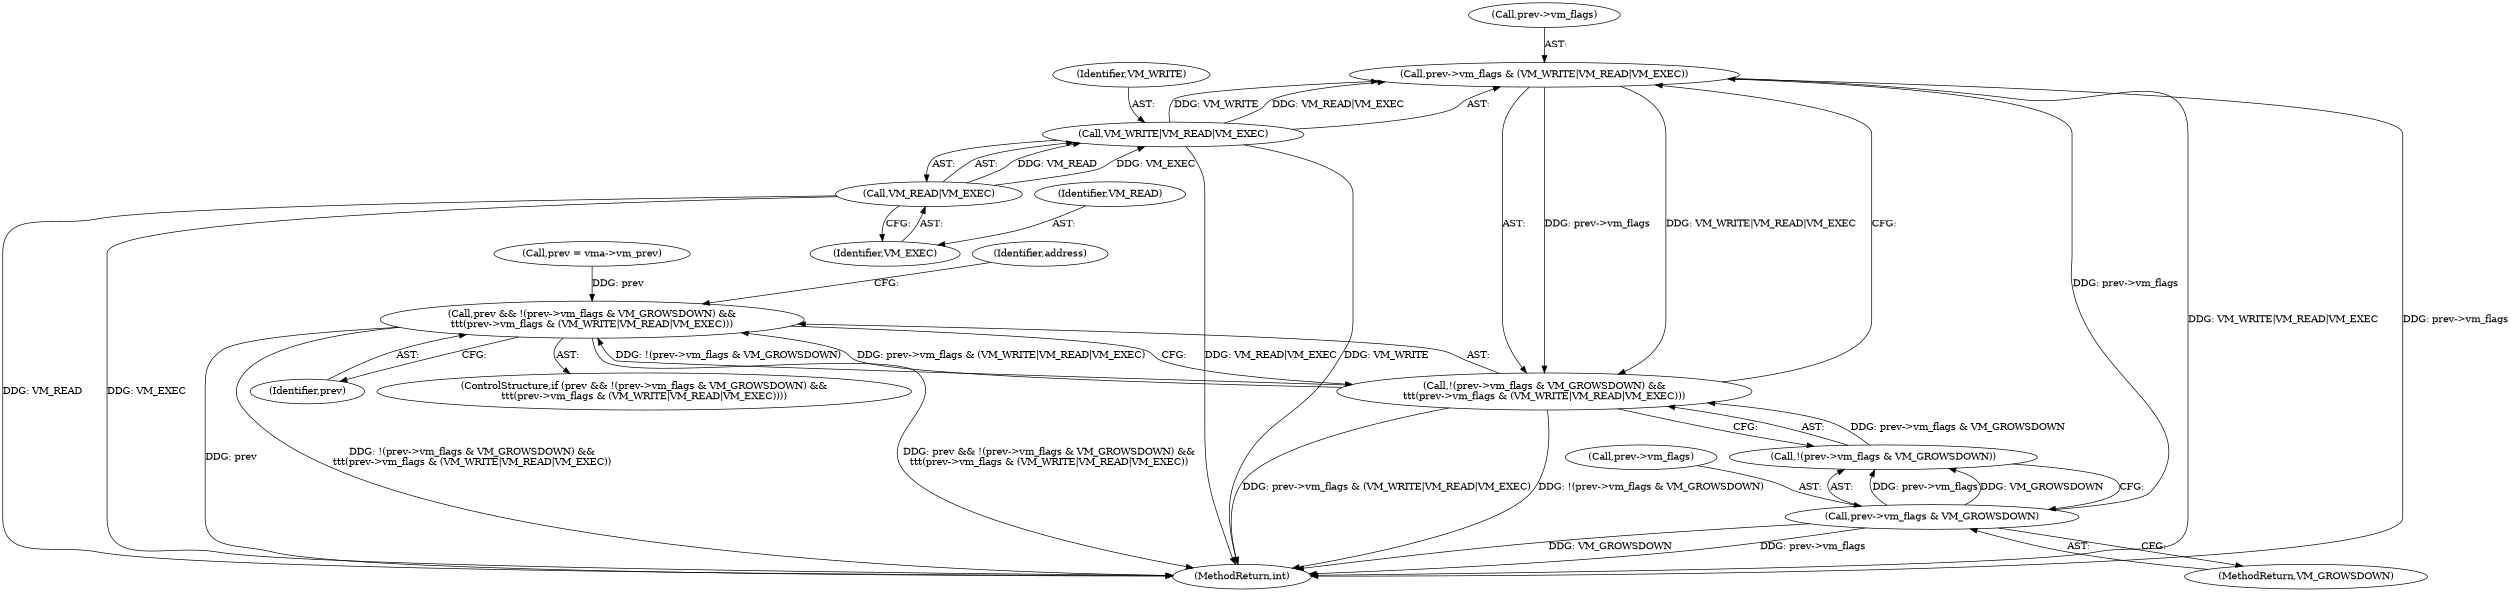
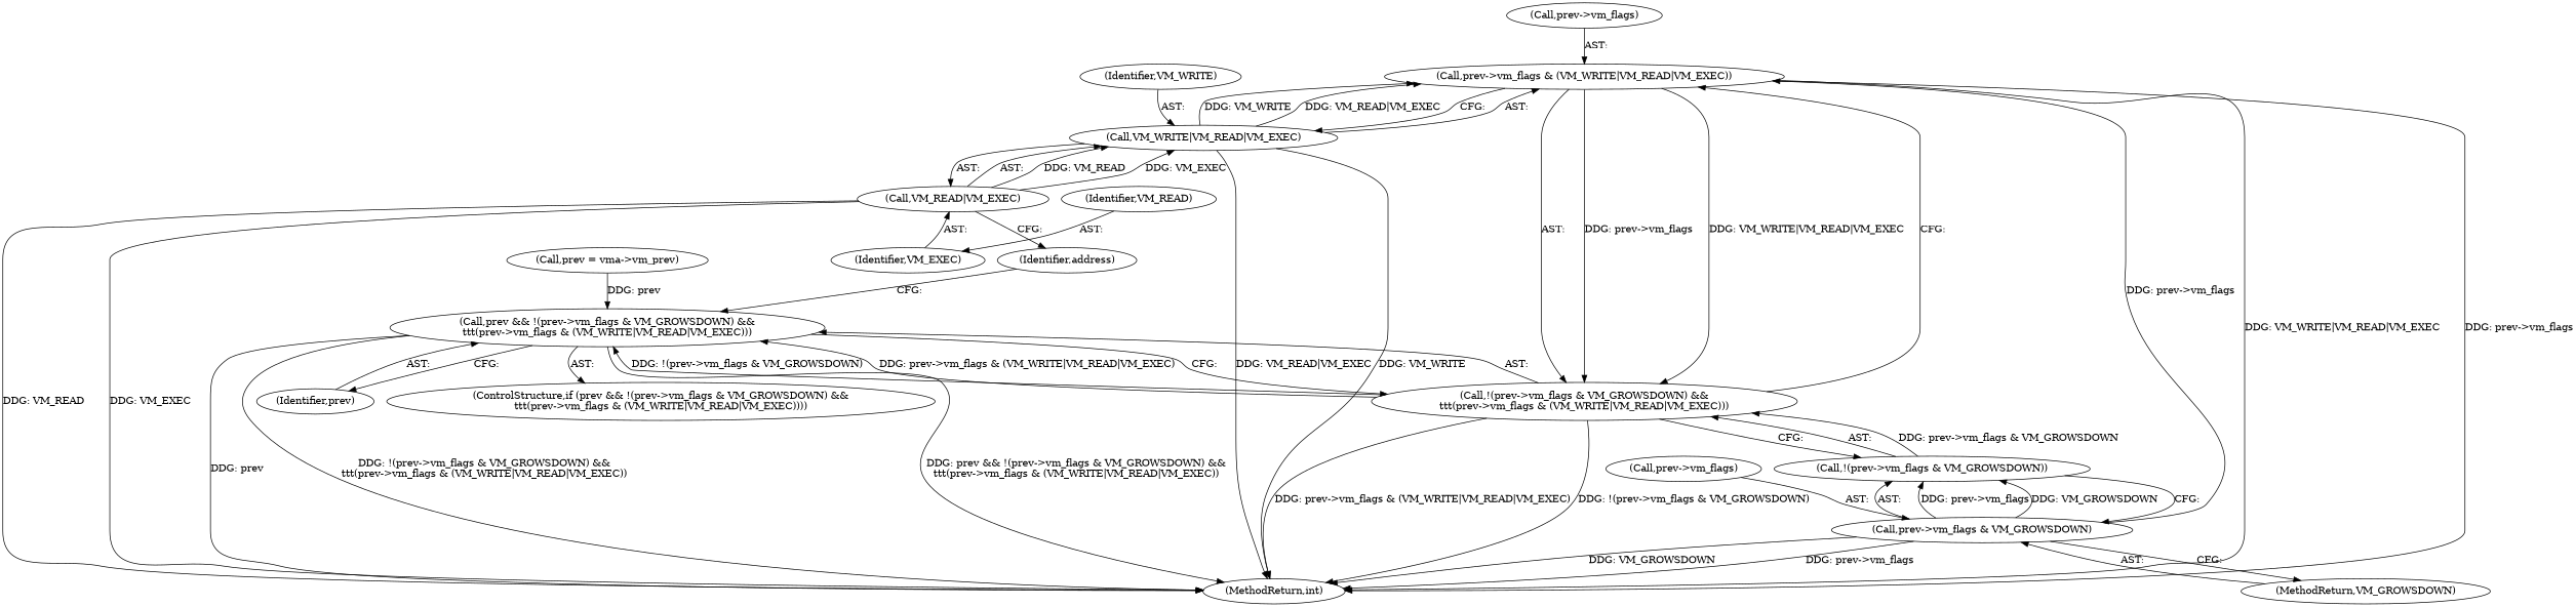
  digraph {
    n1 [label="(Call,prev->vm_flags & (VM_WRITE|VM_READ|VM_EXEC))"]
    n2 [label="(Call,VM_WRITE|VM_READ|VM_EXEC)"]
    n3 [label="(Call,!(prev->vm_flags & VM_GROWSDOWN) &&\n\t\t\t(prev->vm_flags & (VM_WRITE|VM_READ|VM_EXEC)))"]
    n4 [label="(MethodReturn,int)"]
    n5 [label="(Call,VM_READ|VM_EXEC)"]
    n6 [label="(Call,!(prev->vm_flags & VM_GROWSDOWN))"]
    n7 [label="(Call,prev && !(prev->vm_flags & VM_GROWSDOWN) &&\n\t\t\t(prev->vm_flags & (VM_WRITE|VM_READ|VM_EXEC)))"]
    n8 [label="(Call,prev->vm_flags & VM_GROWSDOWN)"]
    n9 [label="(MethodReturn,VM_GROWSDOWN)"]
    n10 [label="(Identifier,VM_EXEC)"]
    n11 [label="(Identifier,prev)"]
    n12 [label="(ControlStructure,if (prev && !(prev->vm_flags & VM_GROWSDOWN) &&\n\t\t\t(prev->vm_flags & (VM_WRITE|VM_READ|VM_EXEC))))"]
    n13 [label="(Call,prev->vm_flags)"]
    n14 [label="(Call,prev->vm_flags)"]
    n15 [label="(Identifier,VM_WRITE)"]
    n16 [label="(Identifier,VM_READ)"]
    n17 [label="(Identifier,address)"]
    n18 [label="(Call,prev = vma->vm_prev)"]
+   n1 -> n2 [label="CFG: "]
    n1 -> n3 [label="AST: "]
    n1 -> n3 [label="DDG: prev->vm_flags"]
    n1 -> n3 [label="DDG: VM_WRITE|VM_READ|VM_EXEC"]
    n1 -> n4 [label="DDG: VM_WRITE|VM_READ|VM_EXEC"]
    n1 -> n4 [label="DDG: prev->vm_flags"]
    n2 -> n1 [label="AST: "]
    n2 -> n1 [label="DDG: VM_WRITE"]
    n2 -> n1 [label="DDG: VM_READ|VM_EXEC"]
    n2 -> n4 [label="DDG: VM_WRITE"]
    n2 -> n4 [label="DDG: VM_READ|VM_EXEC"]
    n2 -> n5 [label="AST: "]
    n3 -> n1 [label="CFG: "]
    n3 -> n4 [label="DDG: prev->vm_flags & (VM_WRITE|VM_READ|VM_EXEC)"]
    n3 -> n4 [label="DDG: !(prev->vm_flags & VM_GROWSDOWN)"]
    n3 -> n6 [label="CFG: "]
    n3 -> n7 [label="AST: "]
    n3 -> n7 [label="DDG: !(prev->vm_flags & VM_GROWSDOWN)"]
    n3 -> n7 [label="DDG: prev->vm_flags & (VM_WRITE|VM_READ|VM_EXEC)"]
    n5 -> n2 [label="AST: "]
    n5 -> n2 [label="DDG: VM_READ"]
    n5 -> n2 [label="DDG: VM_EXEC"]
    n5 -> n4 [label="DDG: VM_READ"]
    n5 -> n4 [label="DDG: VM_EXEC"]
-   n5 -> n10 [label="CFG: "]
+   n5 -> n17 [label="CFG: "]
    n6 -> n3 [label="AST: "]
    n6 -> n3 [label="DDG: prev->vm_flags & VM_GROWSDOWN"]
    n6 -> n8 [label="CFG: "]
    n7 -> n3 [label="CFG: "]
    n7 -> n4 [label="DDG: prev && !(prev->vm_flags & VM_GROWSDOWN) &&\n\t\t\t(prev->vm_flags & (VM_WRITE|VM_READ|VM_EXEC))"]
    n7 -> n4 [label="DDG: prev"]
    n7 -> n4 [label="DDG: !(prev->vm_flags & VM_GROWSDOWN) &&\n\t\t\t(prev->vm_flags & (VM_WRITE|VM_READ|VM_EXEC))"]
    n7 -> n11 [label="CFG: "]
    n7 -> n12 [label="AST: "]
    n8 -> n1 [label="DDG: prev->vm_flags"]
    n8 -> n4 [label="DDG: prev->vm_flags"]
    n8 -> n4 [label="DDG: VM_GROWSDOWN"]
    n8 -> n6 [label="AST: "]
    n8 -> n6 [label="DDG: prev->vm_flags"]
    n8 -> n6 [label="DDG: VM_GROWSDOWN"]
    n8 -> n9 [label="CFG: "]
    n9 -> n8 [label="AST: "]
    n10 -> n5 [label="AST: "]
    n11 -> n7 [label="AST: "]
    n13 -> n1 [label="AST: "]
    n14 -> n8 [label="AST: "]
    n15 -> n2 [label="AST: "]
    n16 -> n10 [label="AST: "]
    n17 -> n7 [label="CFG: "]
    n18 -> n7 [label="DDG: prev"]
  }
